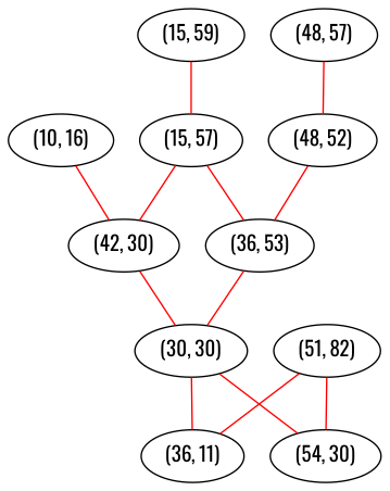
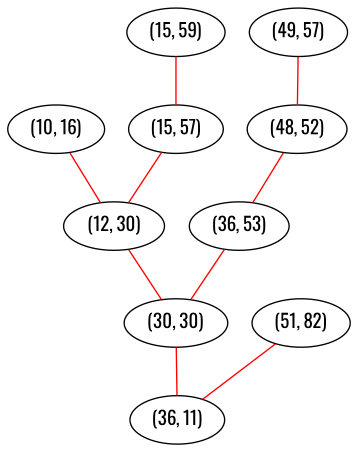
  graph {
    fontname=Oswald
    node [fontname=Oswald]
    edge [color=red fontname=Oswald weight=1]
    "(15, 59)"
    "(15, 57)"
-   "(12, 30)" [label="(42, 30)"]
+   "(12, 30)"
    "(36, 53)"
    "(10, 16)"
    n6 [label="(30, 30)"]
    "(48, 52)"
-   "(48, 57)"
+   "(48, 57)" [label="(49, 57)"]
    n9 [label="(51, 82)"]
    "(36, 11)"
-   "(54, 30)"
    "(15, 59)" -- "(15, 57)"
    "(15, 57)" -- "(12, 30)"
-   "(15, 57)" -- "(36, 53)"
    "(12, 30)" -- n6
    "(36, 53)" -- n6
    "(10, 16)" -- "(12, 30)"
    n6 -- "(36, 11)"
-   n6 -- "(54, 30)"
    "(48, 52)" -- "(36, 53)"
    "(48, 57)" -- "(48, 52)"
    n9 -- "(36, 11)"
-   n9 -- "(54, 30)"
  }
